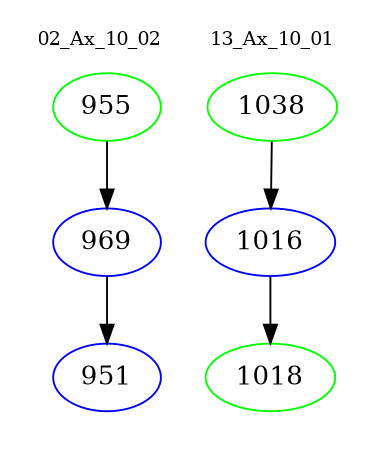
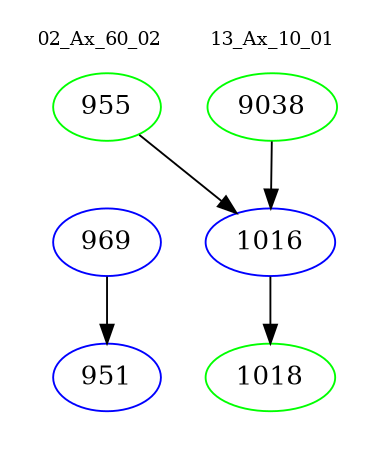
  digraph {
    node [color=green]
    edge [color=black]
    n1 [label=955]
    n2 [color=blue label=969]
    n3 [color=blue label=951]
-   n4 [label=1038]
+   n4 [label=9038]
    n5 [color=blue label=1016]
    n6 [label=1018]
    subgraph cluster_1 {
      color=white
      fontsize=10
-     label="02_Ax_10_02"
+     label="02_Ax_60_02"
      n1
      n2
      n3
    }
    subgraph cluster_2 {
      color=white
      fontsize=10
      label="13_Ax_10_01"
      n4
      n5
      n6
    }
-   n1 -> n2
+   n1 -> n5
    n2 -> n3
    n4 -> n5
    n5 -> n6
  }
